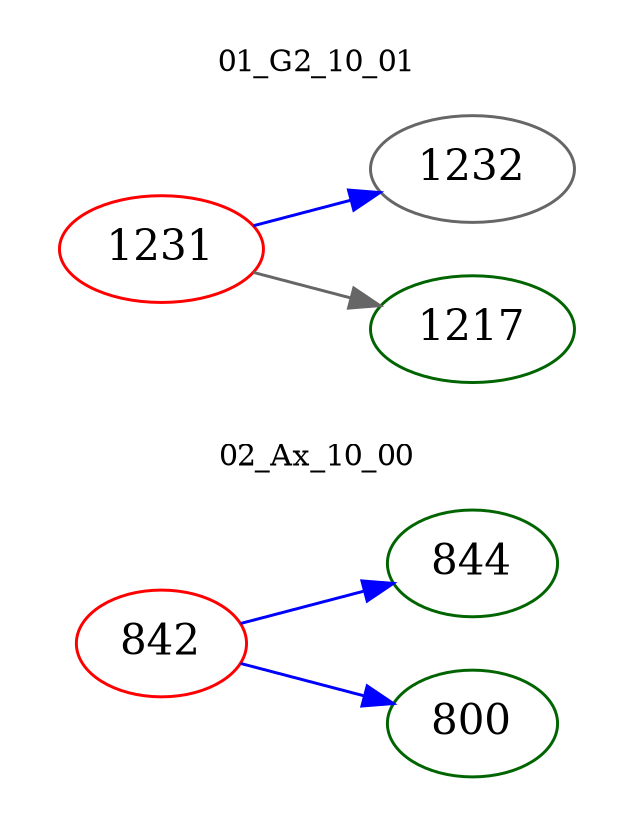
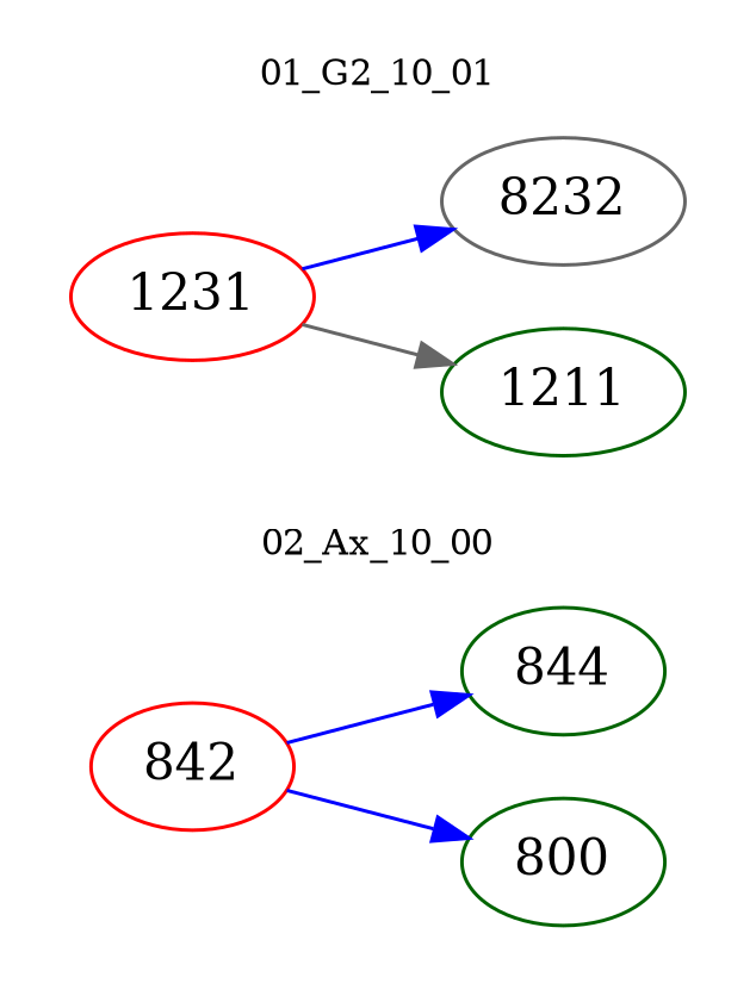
  digraph {
    rankdir=LR
    node [color=darkgreen]
    edge [color=blue]
    n1 [color=red label=842]
    n2 [label=800]
    n3 [label=844]
    n4 [color=red label=1231]
-   n5 [label=1217]
-   n6 [color=gray40 label=1232]
+   n5 [label=1211]
+   n6 [color=gray40 label=8232]
    subgraph cluster_1 {
      color=white
      fontsize=10
      label="02_Ax_10_00"
      n1
      n2
      n3
    }
    subgraph cluster_2 {
      color=white
      fontsize=10
      label="01_G2_10_01"
      n4
      n5
      n6
    }
    n1 -> n2
    n1 -> n3
    n4 -> n5 [color=gray40]
    n4 -> n6
  }
